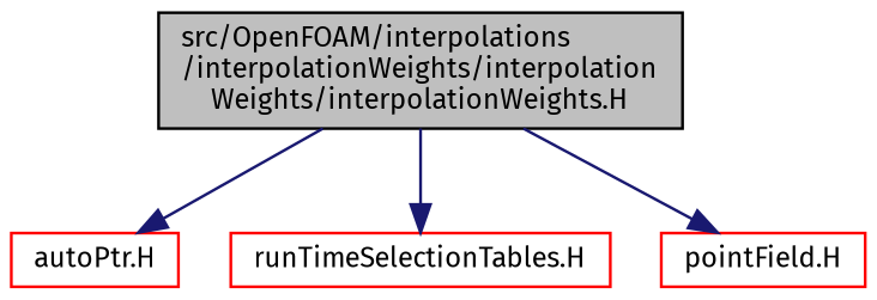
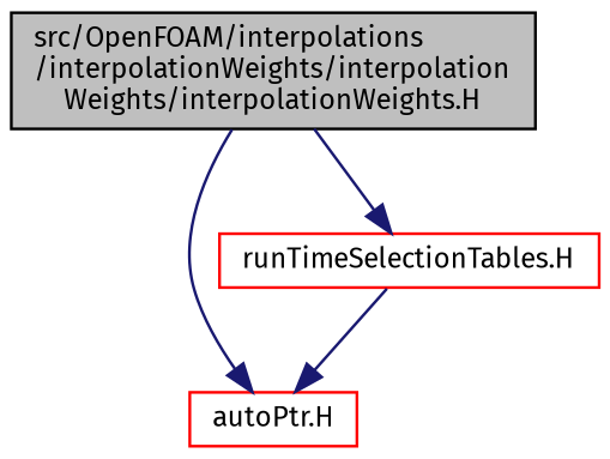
  digraph {
    fontname="Fira Sans"
    node [color=red fontname="Fira Sans" fontsize=10 shape=record]
    edge [color=midnightblue fontname="Fira Sans" fontsize=10 labelfontname=FreeSans labelfontsize=10 style=solid]
    n1 [color=black fillcolor=grey75 fontcolor=black height=0.2 label="src/OpenFOAM/interpolations\l/interpolationWeights/interpolation\lWeights/interpolationWeights.H" style=filled width=0.4]
    n2 [height=0.2 label="autoPtr.H" width=0.4]
    n3 [height=0.2 label="runTimeSelectionTables.H" width=0.4]
-   n4 [height=0.2 label="pointField.H" width=0.4]
    n1 -> n2
    n1 -> n3
-   n1 -> n4
+   n3 -> n2
  }
